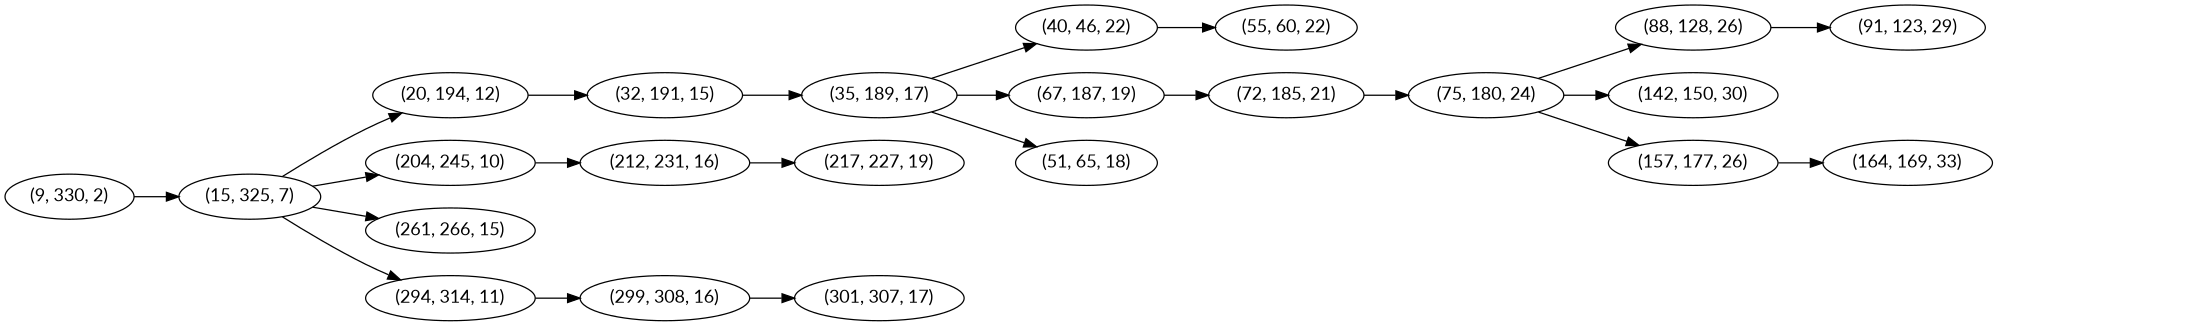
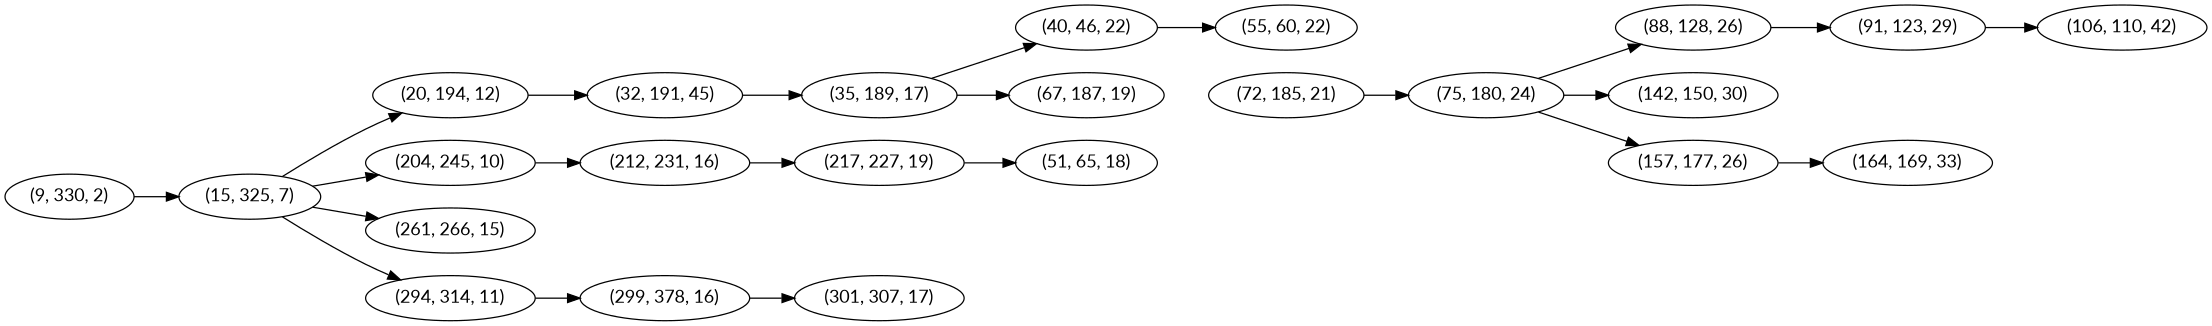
  digraph {
    fontname=Lato
    rankdir=LR
    node [fontname=Lato]
    edge [fontname=Lato]
    "(9, 330, 2)"
    "(15, 325, 7)"
    "(20, 194, 12)"
    "(204, 245, 10)"
    "(261, 266, 15)"
    "(294, 314, 11)"
-   "(32, 191, 15)"
+   "(32, 191, 15)" [label="(32, 191, 45)"]
    "(212, 231, 16)"
-   "(299, 308, 16)"
+   "(299, 308, 16)" [label="(299, 378, 16)"]
    "(35, 189, 17)"
    "(40, 46, 22)"
    "(51, 65, 18)"
    "(67, 187, 19)"
    "(55, 60, 22)"
    "(72, 185, 21)"
    "(75, 180, 24)"
    "(88, 128, 26)"
    "(142, 150, 30)"
    "(157, 177, 26)"
    "(91, 123, 29)"
    "(164, 169, 33)"
+   "(106, 110, 42)"
    "(217, 227, 19)"
    "(301, 307, 17)"
    "(9, 330, 2)" -> "(15, 325, 7)"
    "(15, 325, 7)" -> "(20, 194, 12)"
    "(15, 325, 7)" -> "(204, 245, 10)"
    "(15, 325, 7)" -> "(261, 266, 15)"
    "(15, 325, 7)" -> "(294, 314, 11)"
    "(20, 194, 12)" -> "(32, 191, 15)"
    "(204, 245, 10)" -> "(212, 231, 16)"
    "(294, 314, 11)" -> "(299, 308, 16)"
    "(32, 191, 15)" -> "(35, 189, 17)"
    "(212, 231, 16)" -> "(217, 227, 19)"
    "(299, 308, 16)" -> "(301, 307, 17)"
    "(35, 189, 17)" -> "(40, 46, 22)"
-   "(35, 189, 17)" -> "(51, 65, 18)"
+   "(217, 227, 19)" -> "(51, 65, 18)"
    "(35, 189, 17)" -> "(67, 187, 19)"
    "(40, 46, 22)" -> "(55, 60, 22)"
-   "(67, 187, 19)" -> "(72, 185, 21)"
    "(72, 185, 21)" -> "(75, 180, 24)"
    "(75, 180, 24)" -> "(88, 128, 26)"
    "(75, 180, 24)" -> "(142, 150, 30)"
    "(75, 180, 24)" -> "(157, 177, 26)"
    "(88, 128, 26)" -> "(91, 123, 29)"
    "(157, 177, 26)" -> "(164, 169, 33)"
+   "(91, 123, 29)" -> "(106, 110, 42)"
  }
